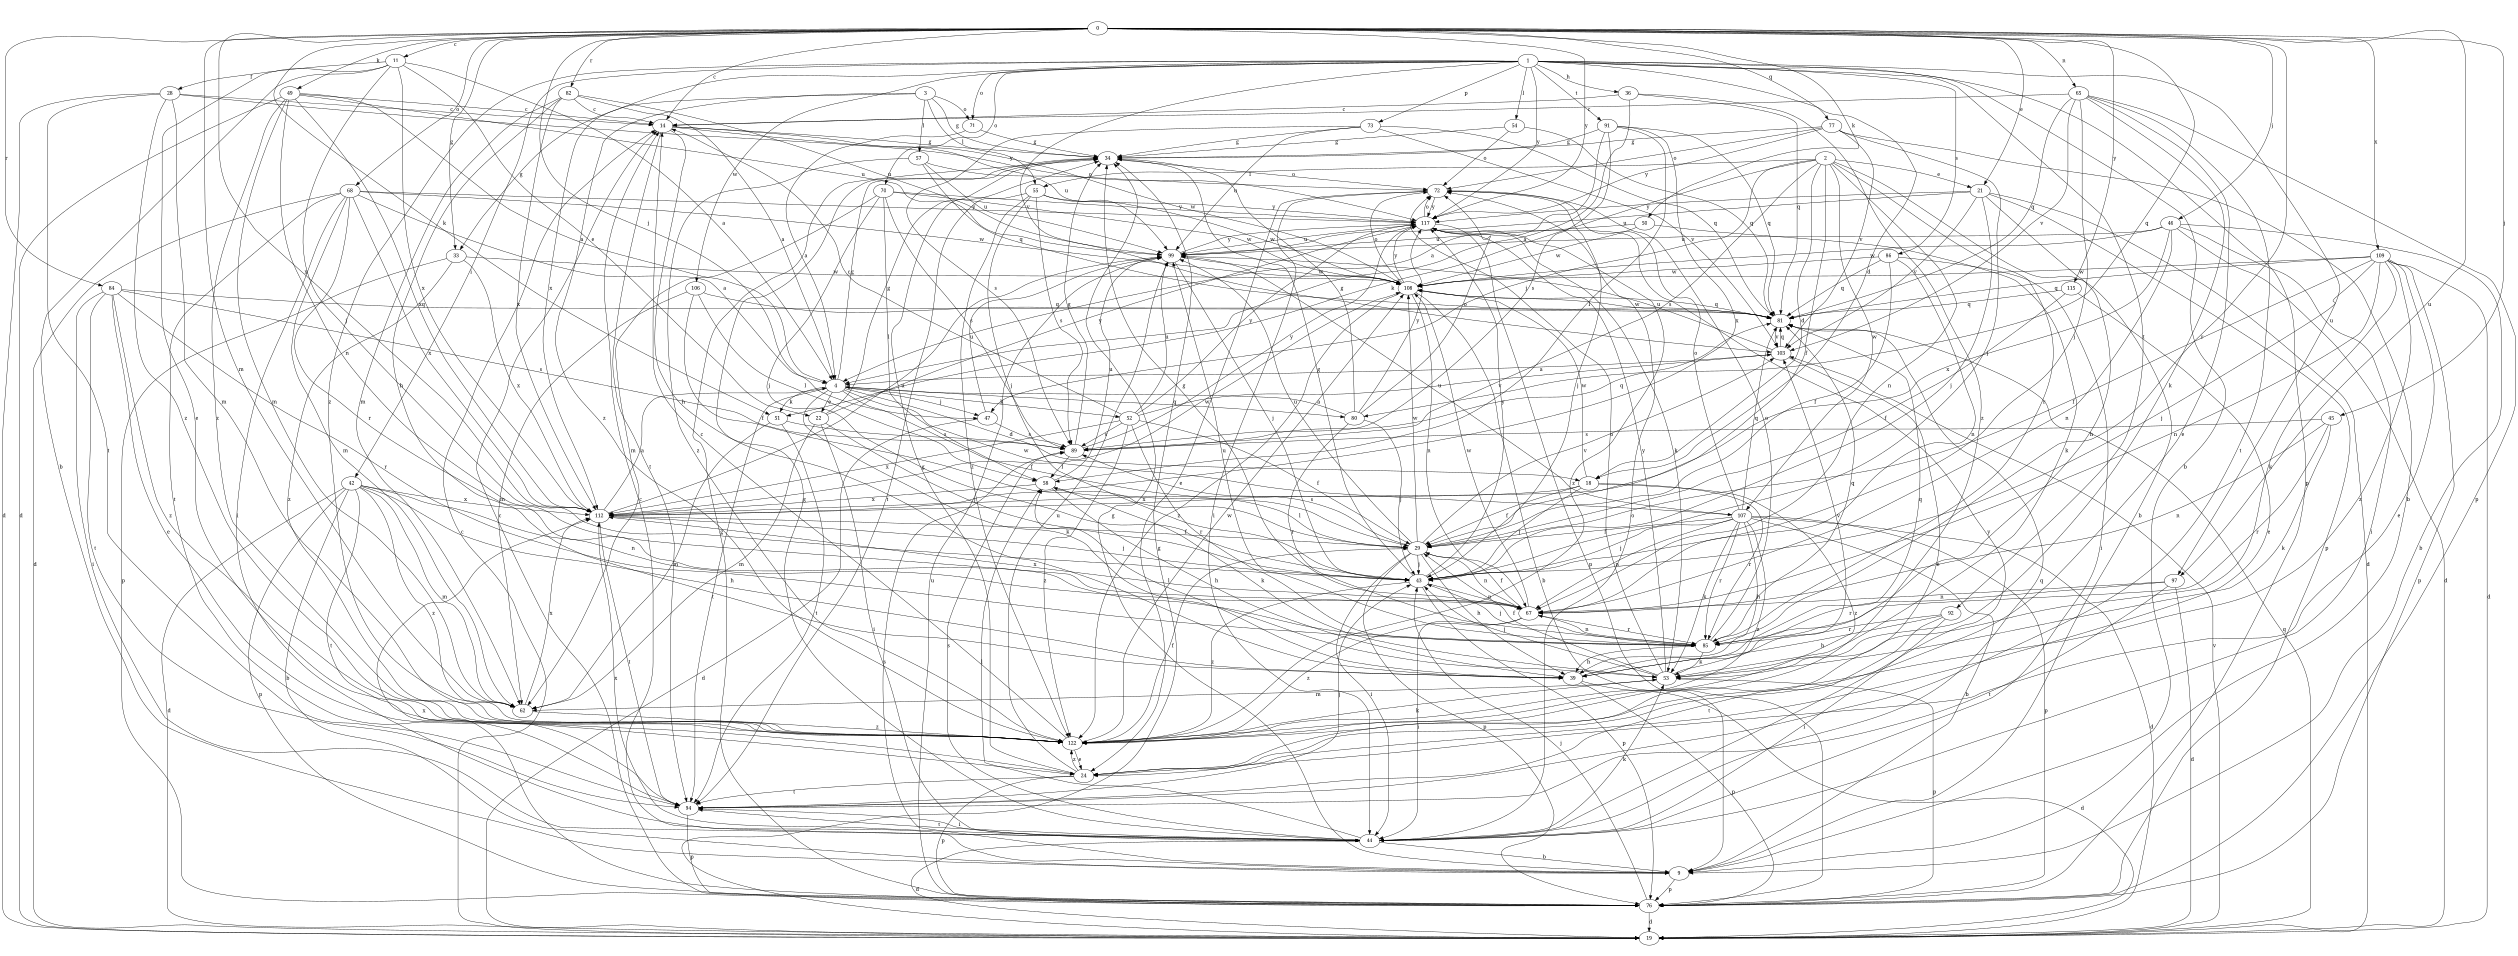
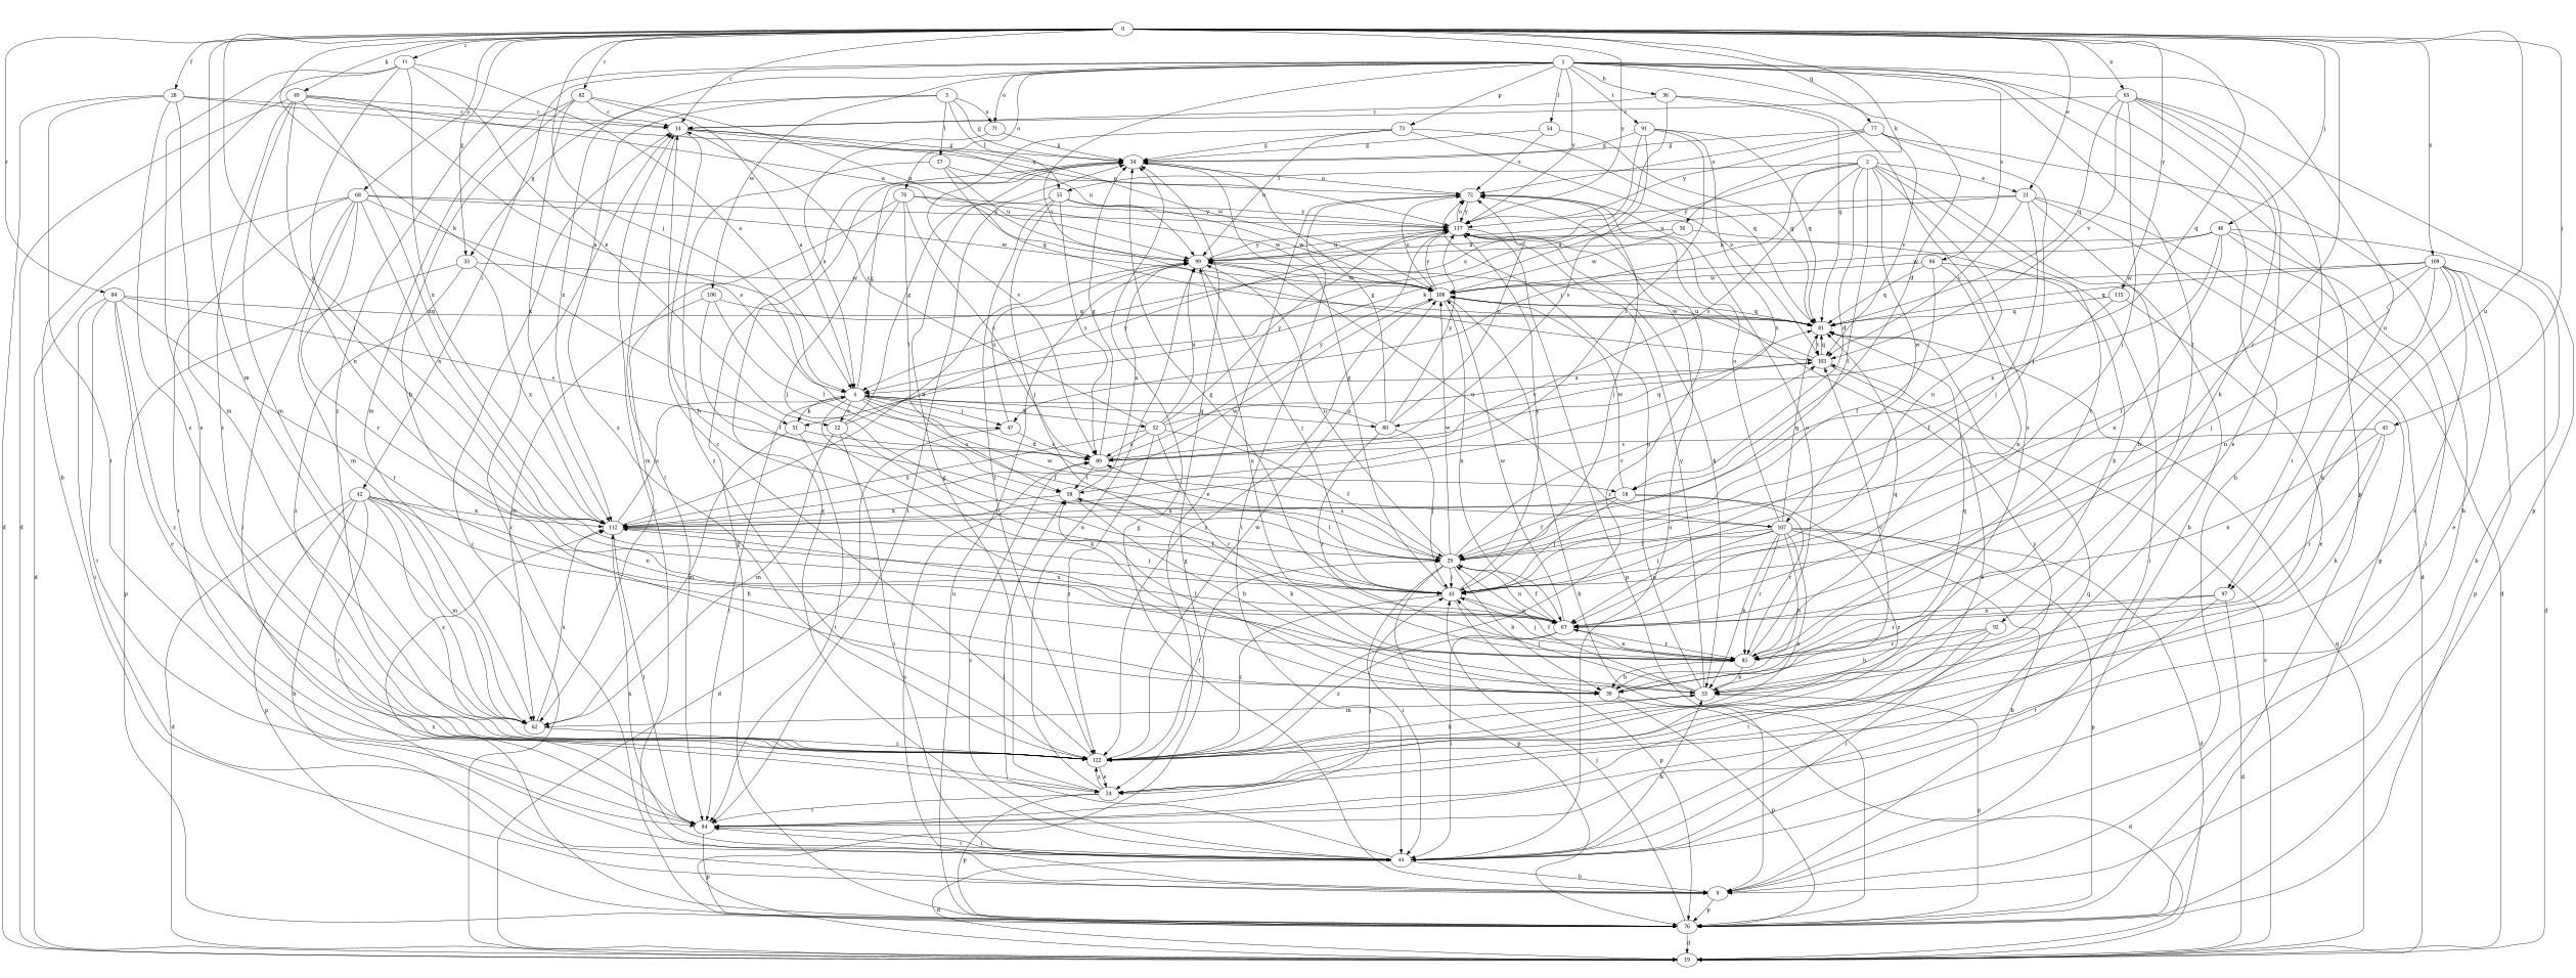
  strict digraph {
    fontname="Noto Serif"
    node [fontname="Noto Serif"]
    edge [fontname="Noto Serif"]
    0
    11
    14
    21
    28
    33
    45
    46
    47
    49
    50
    51
    62
    65
    68
    77
    80
    82
    84
    85
    97
    109
    112
    115
    117
    9
    4
    22
    24
    n30 [label=43]
    34
    94
    39
    99
    108
    76
    103
    19
    122
    67
    89
    53
    44
    81
    72
    29
    1
    18
    36
    42
    54
    70
    71
    73
    86
    91
    92
    106
    58
    2
    55
    107
    3
    57
    52
    0 -> 11 [label=c]
    0 -> 14 [label=c]
    0 -> 21 [label=e]
-   11 -> 28 [label=f]
+   0 -> 28 [label=f]
    0 -> 33 [label=g]
    0 -> 45 [label=j]
    0 -> 46 [label=j]
    0 -> 47 [label=j]
    0 -> 49 [label=k]
    0 -> 50 [label=k]
    0 -> 51 [label=k]
    0 -> 62 [label=m]
    0 -> 65 [label=n]
    0 -> 68 [label=o]
    0 -> 77 [label=q]
    0 -> 80 [label=q]
    0 -> 82 [label=r]
    0 -> 84 [label=r]
    0 -> 85 [label=r]
    0 -> 97 [label=u]
    0 -> 109 [label=x]
    0 -> 112 [label=x]
    0 -> 115 [label=y]
    0 -> 117 [label=y]
    11 -> 112 [label=x]
    11 -> 9 [label=b]
    11 -> 4 [label=a]
    11 -> 22 [label=e]
    11 -> 24 [label=e]
    11 -> n30 [label=j]
    14 -> 34 [label=g]
    14 -> 94 [label=t]
    14 -> 39 [label=h]
    14 -> 99 [label=u]
    14 -> 108 [label=w]
    21 -> 117 [label=y]
    21 -> n30 [label=j]
    21 -> 39 [label=h]
    21 -> 99 [label=u]
    21 -> 76 [label=p]
    21 -> 103 [label=v]
    21 -> 19 [label=d]
    28 -> 14 [label=c]
    28 -> 62 [label=m]
    28 -> 117 [label=y]
    28 -> 94 [label=t]
    28 -> 19 [label=d]
    28 -> 122 [label=z]
    33 -> 112 [label=x]
    33 -> 108 [label=w]
    33 -> 76 [label=p]
    33 -> 122 [label=z]
    45 -> 85 [label=r]
    45 -> 67 [label=n]
    45 -> 89 [label=s]
    45 -> 53 [label=k]
    46 -> 112 [label=x]
    46 -> 9 [label=b]
    46 -> 99 [label=u]
    46 -> 108 [label=w]
    46 -> 19 [label=d]
    46 -> 67 [label=n]
    46 -> 44 [label=i]
    47 -> 99 [label=u]
    47 -> 19 [label=d]
    47 -> 89 [label=s]
    49 -> 14 [label=c]
    49 -> 62 [label=m]
    49 -> 112 [label=x]
    49 -> 4 [label=a]
    49 -> 99 [label=u]
    49 -> 19 [label=d]
    49 -> 122 [label=z]
    49 -> 67 [label=n]
    50 -> 99 [label=u]
    50 -> 108 [label=w]
    50 -> 53 [label=k]
    51 -> 62 [label=m]
    51 -> 94 [label=t]
    51 -> 89 [label=s]
    62 -> 112 [label=x]
    62 -> 122 [label=z]
    65 -> 14 [label=c]
    65 -> 24 [label=e]
    65 -> n30 [label=j]
    65 -> 94 [label=t]
    65 -> 76 [label=p]
    65 -> 103 [label=v]
    65 -> 53 [label=k]
    65 -> 81 [label=q]
    68 -> 62 [label=m]
    68 -> 85 [label=r]
    68 -> 112 [label=x]
    68 -> 117 [label=y]
    68 -> 4 [label=a]
    68 -> 94 [label=t]
    68 -> 108 [label=w]
    68 -> 19 [label=d]
    68 -> 44 [label=i]
    77 -> 117 [label=y]
    77 -> 9 [label=b]
    77 -> n30 [label=j]
    77 -> 34 [label=g]
    77 -> 103 [label=v]
    77 -> 72 [label=o]
    80 -> 85 [label=r]
    80 -> 117 [label=y]
    80 -> 4 [label=a]
    80 -> n30 [label=j]
    80 -> 34 [label=g]
    80 -> 72 [label=o]
    82 -> 14 [label=c]
    82 -> 62 [label=m]
    82 -> 112 [label=x]
    82 -> 4 [label=a]
    82 -> 39 [label=h]
    82 -> 99 [label=u]
    84 -> 85 [label=r]
    84 -> 24 [label=e]
    84 -> 94 [label=t]
    84 -> 122 [label=z]
    84 -> 89 [label=s]
    84 -> 44 [label=i]
    84 -> 81 [label=q]
    85 -> n30 [label=j]
    85 -> 39 [label=h]
    85 -> 99 [label=u]
    85 -> 67 [label=n]
    85 -> 53 [label=k]
    85 -> 81 [label=q]
    85 -> 72 [label=o]
    97 -> 85 [label=r]
    97 -> 94 [label=t]
    97 -> 19 [label=d]
    97 -> 67 [label=n]
    109 -> 24 [label=e]
    109 -> n30 [label=j]
    109 -> 108 [label=w]
    109 -> 76 [label=p]
    109 -> 19 [label=d]
    109 -> 122 [label=z]
    109 -> 67 [label=n]
    109 -> 53 [label=k]
    109 -> 81 [label=q]
    109 -> 29 [label=f]
    112 -> 4 [label=a]
    112 -> n30 [label=j]
    112 -> 94 [label=t]
    112 -> 99 [label=u]
    112 -> 108 [label=w]
    112 -> 29 [label=f]
    115 -> 24 [label=e]
    115 -> 81 [label=q]
    115 -> 29 [label=f]
    117 -> 99 [label=u]
    117 -> 76 [label=p]
    117 -> 122 [label=z]
    117 -> 53 [label=k]
    117 -> 72 [label=o]
    9 -> 14 [label=c]
    9 -> 34 [label=g]
    9 -> 76 [label=p]
    9 -> 89 [label=s]
    4 -> 47 [label=j]
    4 -> 51 [label=k]
    4 -> 80 [label=q]
    4 -> 22 [label=e]
    4 -> 34 [label=g]
    4 -> 94 [label=t]
    4 -> 53 [label=k]
    4 -> 29 [label=f]
    4 -> 18 [label=d]
    4 -> 107 [label=w]
    4 -> 52 [label=k]
    22 -> 62 [label=m]
    22 -> 117 [label=y]
    22 -> n30 [label=j]
    22 -> 34 [label=g]
    22 -> 44 [label=i]
    24 -> 34 [label=g]
    24 -> 94 [label=t]
    24 -> 99 [label=u]
    24 -> 76 [label=p]
    24 -> 122 [label=z]
    n30 -> 117 [label=y]
    n30 -> 34 [label=g]
    n30 -> 76 [label=p]
    n30 -> 122 [label=z]
    n30 -> 67 [label=n]
    34 -> 72 [label=o]
    94 -> n30 [label=j]
    94 -> 76 [label=p]
    94 -> 44 [label=i]
    39 -> 76 [label=p]
    39 -> 19 [label=d]
    39 -> 81 [label=q]
    39 -> 58 [label=l]
    99 -> 117 [label=y]
    99 -> n30 [label=j]
    99 -> 108 [label=w]
    108 -> 117 [label=y]
    108 -> 9 [label=b]
    108 -> 122 [label=z]
    108 -> 67 [label=n]
    108 -> 81 [label=q]
    108 -> 72 [label=o]
    76 -> 14 [label=c]
    76 -> 112 [label=x]
    76 -> n30 [label=j]
    76 -> 34 [label=g]
    76 -> 99 [label=u]
    76 -> 19 [label=d]
    103 -> 4 [label=a]
    103 -> 24 [label=e]
    103 -> 99 [label=u]
    103 -> 81 [label=q]
    19 -> 14 [label=c]
    19 -> 34 [label=g]
    19 -> 103 [label=v]
    19 -> 81 [label=q]
    122 -> 14 [label=c]
    122 -> 24 [label=e]
    122 -> 108 [label=w]
    122 -> 53 [label=k]
    122 -> 29 [label=f]
    67 -> 85 [label=r]
    67 -> 112 [label=x]
    67 -> 34 [label=g]
    67 -> 108 [label=w]
    67 -> 122 [label=z]
    67 -> 44 [label=i]
    67 -> 29 [label=f]
    89 -> 117 [label=y]
    89 -> 34 [label=g]
    89 -> 81 [label=q]
    89 -> 58 [label=l]
    53 -> 62 [label=m]
    53 -> 117 [label=y]
    53 -> n30 [label=j]
    53 -> 76 [label=p]
    53 -> 103 [label=v]
    53 -> 72 [label=o]
    53 -> 29 [label=f]
    44 -> 112 [label=x]
    44 -> 117 [label=y]
    44 -> 9 [label=b]
    44 -> 34 [label=g]
    44 -> 94 [label=t]
    44 -> 19 [label=d]
    44 -> 89 [label=s]
    44 -> 53 [label=k]
    44 -> 81 [label=q]
    44 -> 72 [label=o]
    44 -> 58 [label=l]
    81 -> 108 [label=w]
    81 -> 103 [label=v]
    72 -> 117 [label=y]
    72 -> 24 [label=e]
    72 -> n30 [label=j]
    72 -> 44 [label=i]
    29 -> n30 [label=j]
    29 -> 39 [label=h]
    29 -> 99 [label=u]
    29 -> 108 [label=w]
    29 -> 76 [label=p]
    29 -> 103 [label=v]
    29 -> 67 [label=n]
    29 -> 89 [label=s]
    29 -> 44 [label=i]
    29 -> 58 [label=l]
    1 -> 97 [label=u]
    1 -> 112 [label=x]
    1 -> 117 [label=y]
    1 -> 9 [label=b]
    1 -> 76 [label=p]
    1 -> 103 [label=v]
    1 -> 122 [label=z]
    1 -> 18 [label=d]
    1 -> 36 [label=h]
    1 -> 42 [label=i]
    1 -> 54 [label=l]
    1 -> 70 [label=o]
    1 -> 71 [label=o]
    1 -> 73 [label=p]
    1 -> 86 [label=s]
    1 -> 91 [label=t]
    1 -> 92 [label=t]
    1 -> 106 [label=w]
    18 -> 85 [label=r]
    18 -> 112 [label=x]
    18 -> n30 [label=j]
    18 -> 108 [label=w]
    18 -> 122 [label=z]
    18 -> 29 [label=f]
    36 -> 14 [label=c]
    36 -> 4 [label=a]
    36 -> 122 [label=z]
    36 -> 81 [label=q]
    42 -> 62 [label=m]
    42 -> 112 [label=x]
    42 -> 9 [label=b]
    42 -> 94 [label=t]
    42 -> 39 [label=h]
    42 -> 76 [label=p]
    42 -> 19 [label=d]
    42 -> 122 [label=z]
    42 -> 67 [label=n]
    54 -> 34 [label=g]
    54 -> 81 [label=q]
    54 -> 72 [label=o]
    70 -> 62 [label=m]
    70 -> 117 [label=y]
    70 -> n30 [label=j]
    70 -> 108 [label=w]
    70 -> 89 [label=s]
    70 -> 58 [label=l]
    71 -> 4 [label=a]
    71 -> 34 [label=g]
    73 -> 34 [label=g]
    73 -> 99 [label=u]
    73 -> 103 [label=v]
    73 -> 89 [label=s]
    73 -> 81 [label=q]
    86 -> 108 [label=w]
    86 -> 67 [label=n]
    86 -> 44 [label=i]
    86 -> 81 [label=q]
    86 -> 29 [label=f]
    91 -> 112 [label=x]
    91 -> 4 [label=a]
    91 -> 34 [label=g]
    91 -> 89 [label=s]
    91 -> 81 [label=q]
    91 -> 58 [label=l]
    92 -> 85 [label=r]
    92 -> 94 [label=t]
    92 -> 39 [label=h]
    92 -> 44 [label=i]
    106 -> 62 [label=m]
    106 -> 81 [label=q]
    106 -> 29 [label=f]
    106 -> 58 [label=l]
    58 -> 112 [label=x]
    58 -> 39 [label=h]
    58 -> 99 [label=u]
    58 -> 53 [label=k]
    2 -> 21 [label=e]
    2 -> 47 [label=j]
    2 -> 51 [label=k]
    2 -> 85 [label=r]
    2 -> 9 [label=b]
    2 -> 67 [label=n]
    2 -> 89 [label=s]
    2 -> 29 [label=f]
    2 -> 18 [label=d]
    2 -> 55 [label=l]
    2 -> 107 [label=w]
    55 -> 117 [label=y]
    55 -> n30 [label=j]
    55 -> 94 [label=t]
    55 -> 108 [label=w]
    55 -> 122 [label=z]
    55 -> 89 [label=s]
    107 -> 85 [label=r]
    107 -> 9 [label=b]
    107 -> n30 [label=j]
    107 -> 39 [label=h]
    107 -> 99 [label=u]
    107 -> 76 [label=p]
    107 -> 19 [label=d]
    107 -> 122 [label=z]
    107 -> 67 [label=n]
    107 -> 53 [label=k]
    107 -> 81 [label=q]
    107 -> 72 [label=o]
    107 -> 29 [label=f]
    3 -> 33 [label=g]
    3 -> 34 [label=g]
    3 -> 122 [label=z]
    3 -> 71 [label=o]
    3 -> 55 [label=l]
    3 -> 57 [label=l]
    57 -> 99 [label=u]
    57 -> 122 [label=z]
    57 -> 81 [label=q]
    57 -> 72 [label=o]
    52 -> 14 [label=c]
    52 -> 85 [label=r]
    52 -> 112 [label=x]
    52 -> 117 [label=y]
    52 -> 99 [label=u]
    52 -> 103 [label=v]
    52 -> 122 [label=z]
    52 -> 89 [label=s]
    52 -> 29 [label=f]
  }
